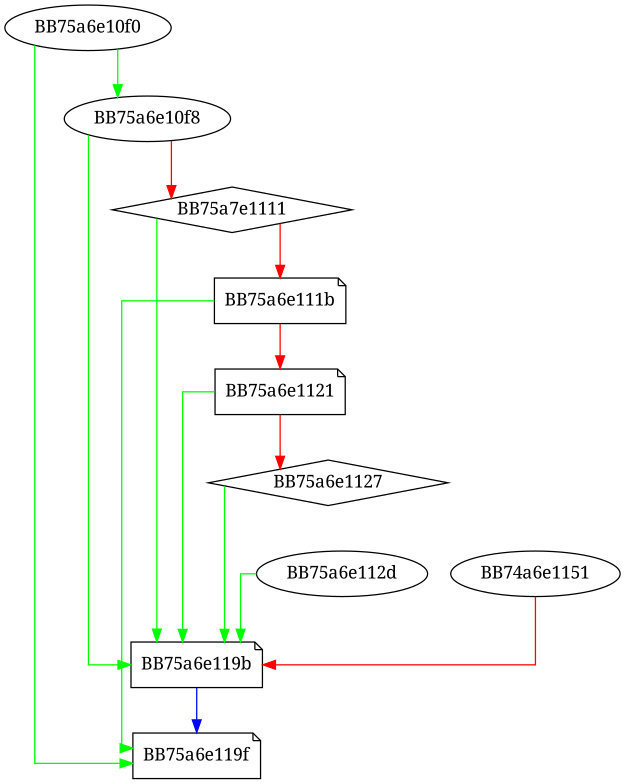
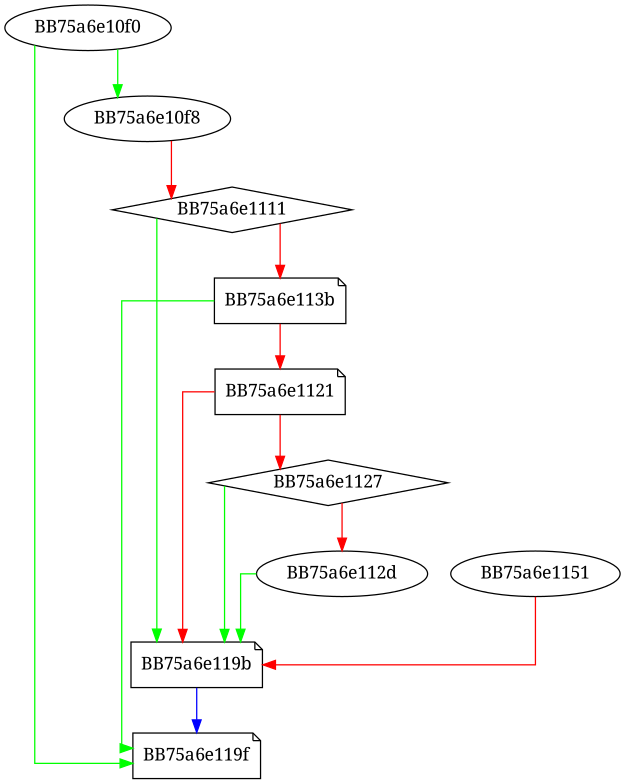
  digraph {
    fontname="Noto Serif"
    splines=ortho
    node [fontname="Noto Serif" shape=ellipse]
    edge [color=green fontname="Noto Serif"]
    BB75a6e10f0
    BB75a6e119f [shape=note]
    BB75a6e10f8
    BB75a6e119b [shape=note]
-   BB75a6e1111 [shape=diamond label=BB75a7e1111]
-   BB75a6e111b [shape=note]
+   BB75a6e1111 [shape=diamond]
+   BB75a6e111b [shape=note label=BB75a6e113b]
    BB75a6e1121 [shape=note]
    BB75a6e1127 [shape=diamond]
    BB75a6e112d
-   BB75a6e1151 [label=BB74a6e1151]
+   BB75a6e1151
    BB75a6e10f0 -> BB75a6e119f
    BB75a6e10f0 -> BB75a6e10f8
-   BB75a6e10f8 -> BB75a6e119b
    BB75a6e10f8 -> BB75a6e1111 [color=red]
    BB75a6e119b -> BB75a6e119f [color=blue]
    BB75a6e1111 -> BB75a6e119b
    BB75a6e1111 -> BB75a6e111b [color=red]
    BB75a6e111b -> BB75a6e119f
    BB75a6e111b -> BB75a6e1121 [color=red]
-   BB75a6e1121 -> BB75a6e119b
+   BB75a6e1121 -> BB75a6e119b [color=red]
    BB75a6e1121 -> BB75a6e1127 [color=red]
    BB75a6e1127 -> BB75a6e119b
+   BB75a6e1127 -> BB75a6e112d [color=red]
    BB75a6e112d -> BB75a6e119b
    BB75a6e1151 -> BB75a6e119b [color=red]
  }
